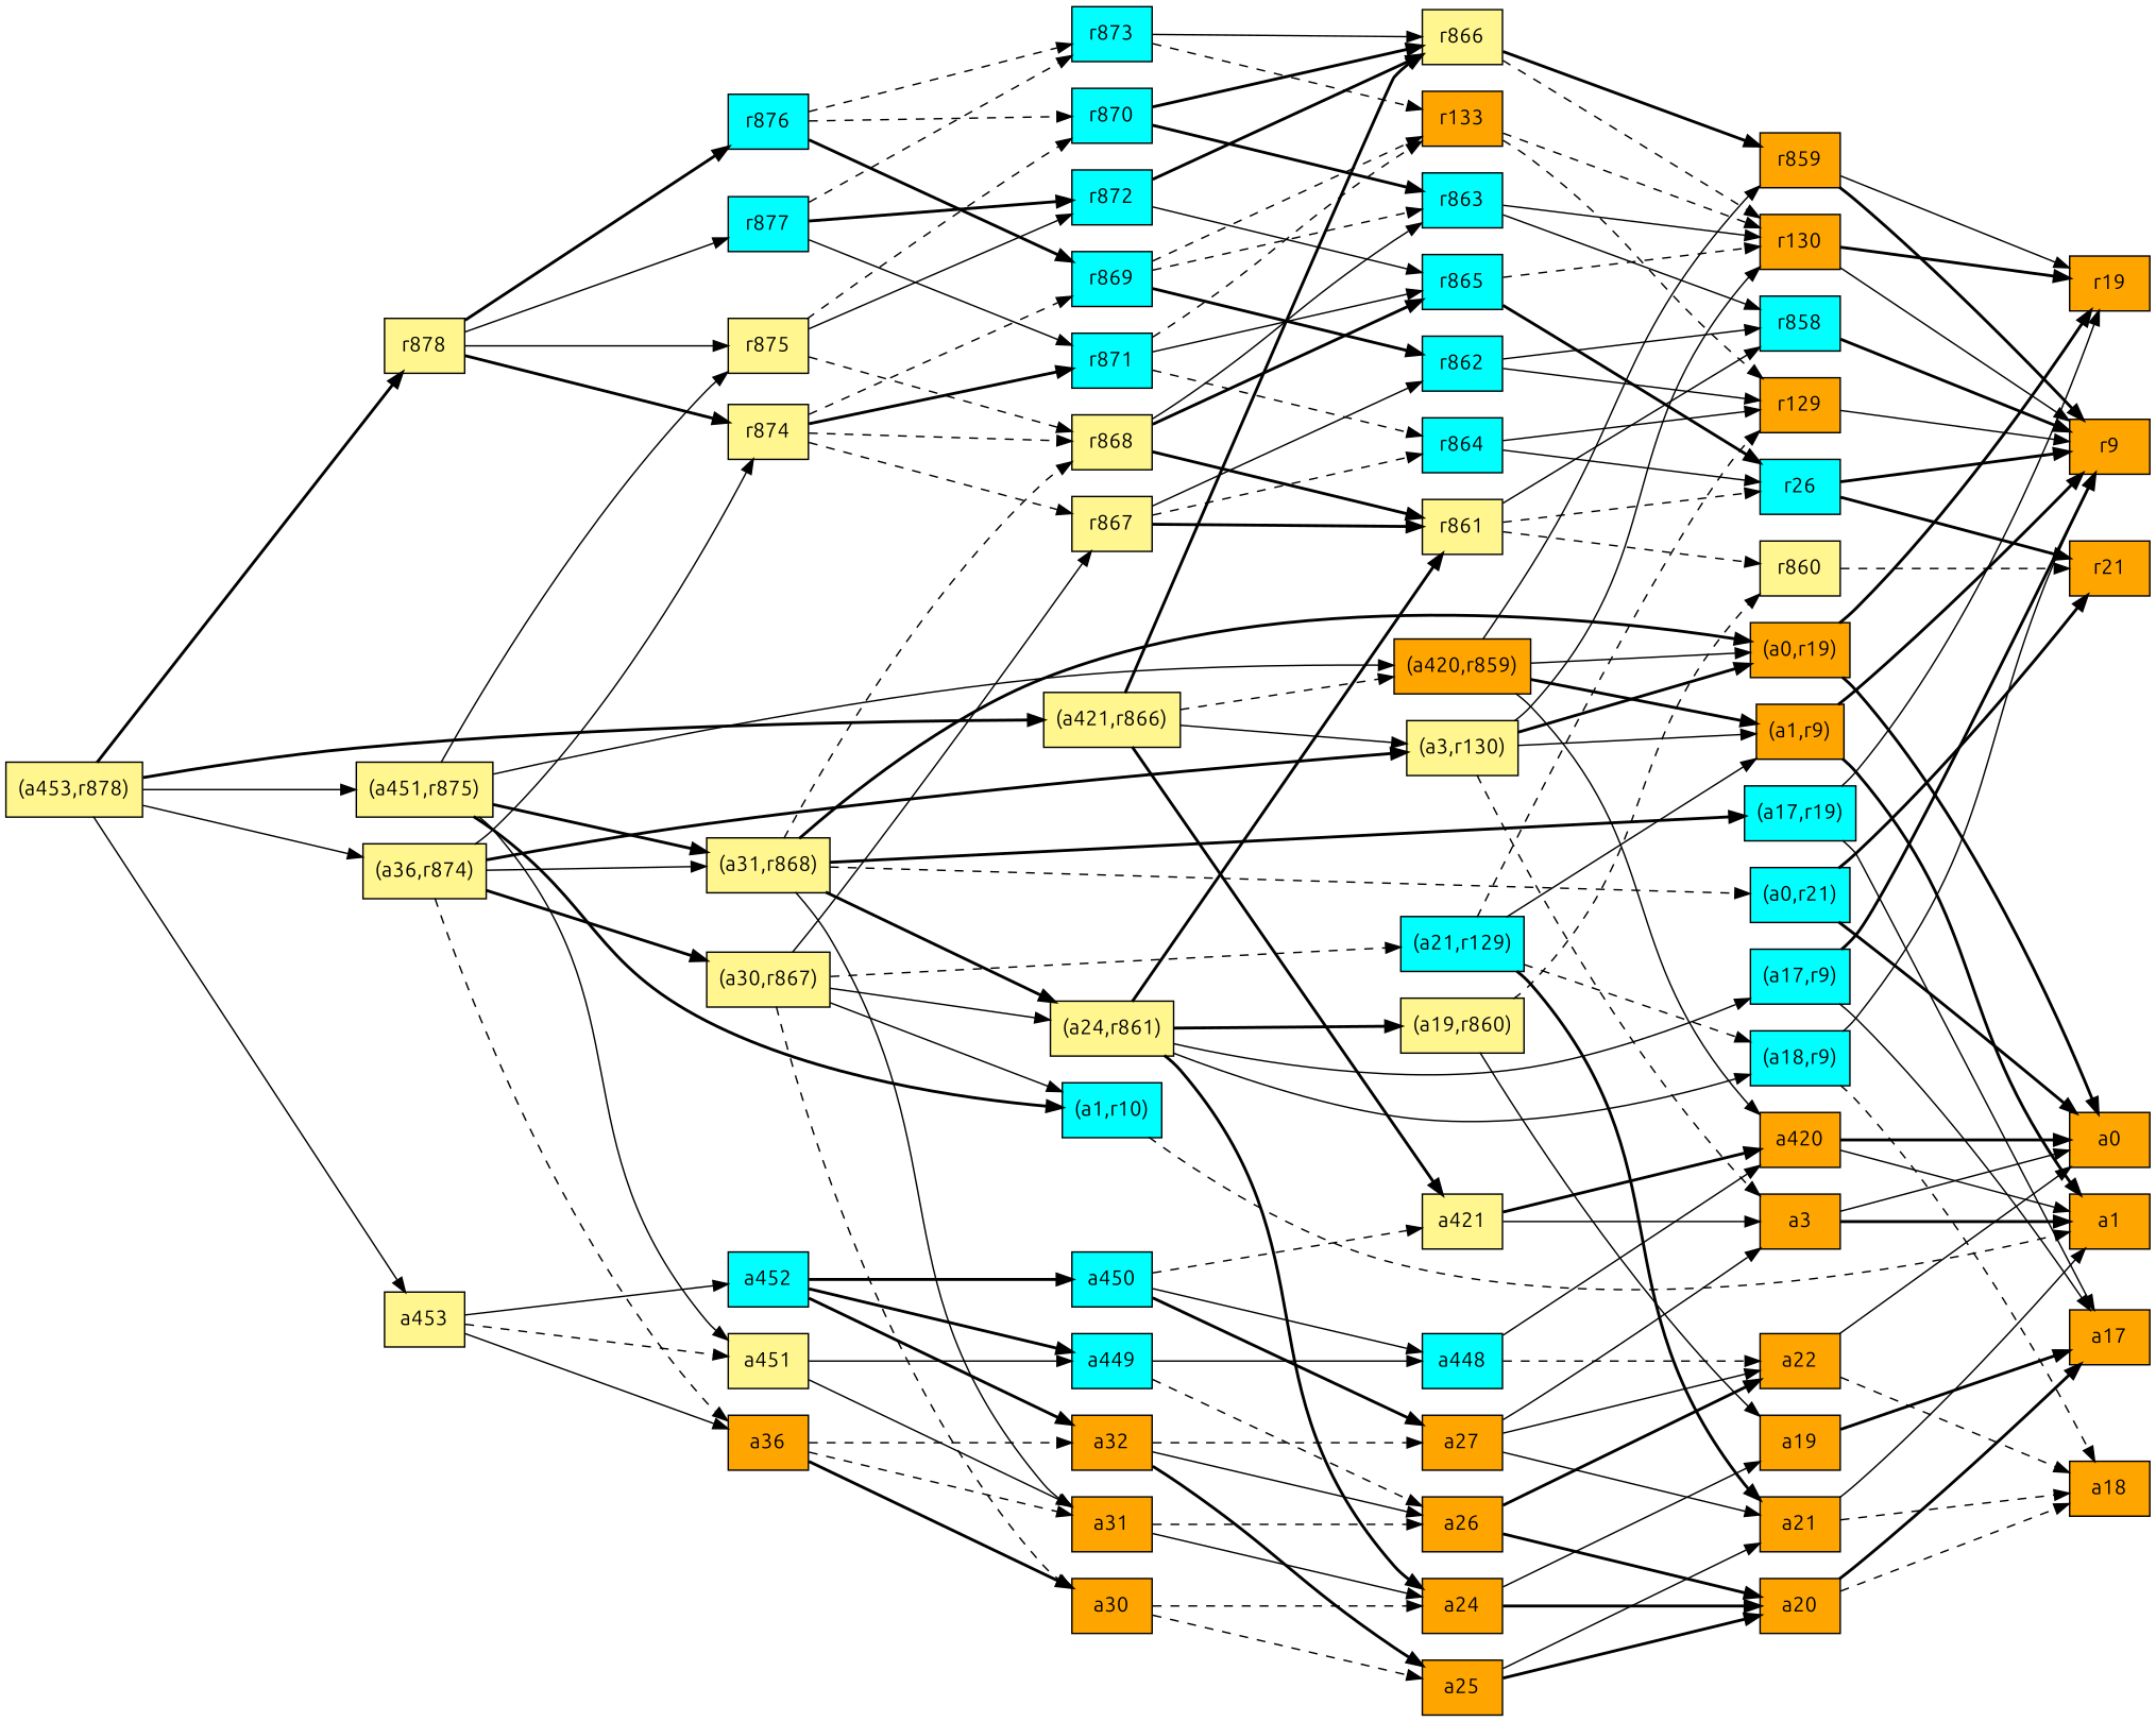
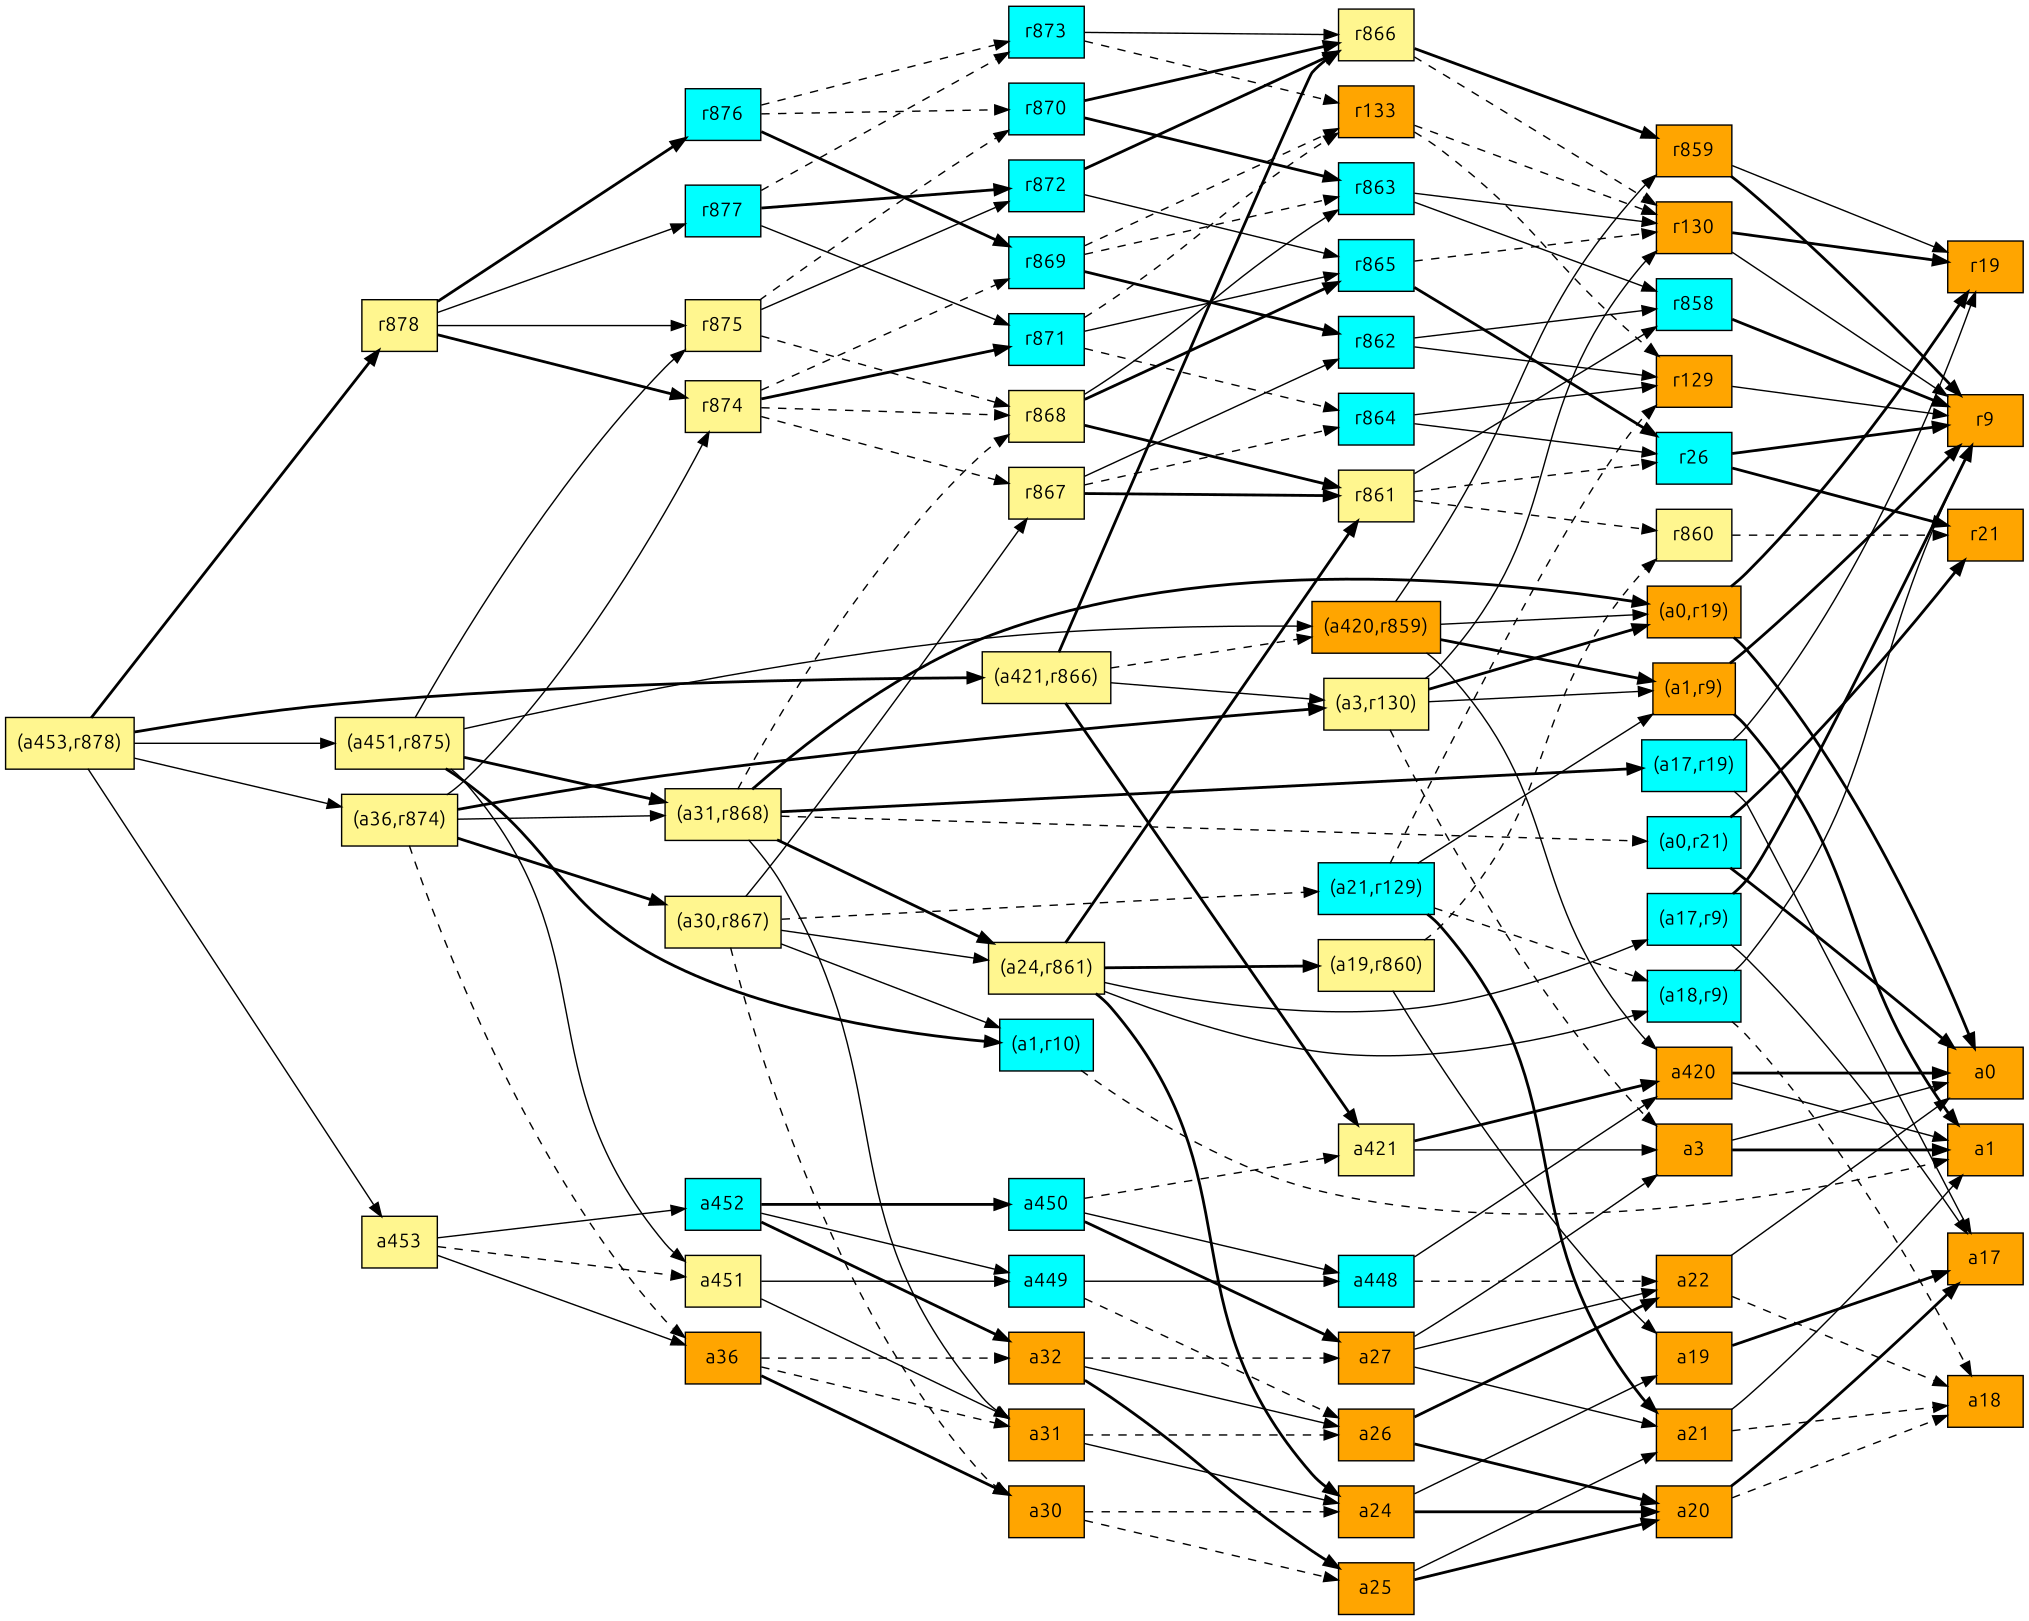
  digraph {
    fontname=Ubuntu
    rankdir=LR
    ranksep=2.0
    node [fillcolor=orange fontname=Ubuntu shape=record style=filled]
    edge [fontname=Ubuntu style=solid]
    n1 [label="{(a1,r9)}"]
    n2 [label="{r9}"]
    n3 [label="{a1}"]
    n4 [fillcolor=khaki1 label="{r878}"]
    n5 [fillcolor=cyan label="{r877}"]
    n6 [fillcolor=cyan label="{r876}"]
    n7 [fillcolor=khaki1 label="{r875}"]
    n8 [fillcolor=khaki1 label="{r874}"]
    n9 [fillcolor=cyan label="{r872}"]
    n10 [fillcolor=cyan label="{r871}"]
    n11 [fillcolor=cyan label="{r873}"]
    n12 [fillcolor=cyan label="{r869}"]
    n13 [fillcolor=cyan label="{r870}"]
    n14 [fillcolor=khaki1 label="{r868}"]
    n15 [fillcolor=khaki1 label="{r867}"]
    n16 [label="{a32}"]
    n17 [label="{a26}"]
    n18 [label="{a25}"]
    n19 [label="{a27}"]
    n20 [label="{a20}"]
    n21 [label="{a22}"]
    n22 [label="{a21}"]
    n23 [label="{a3}"]
    n24 [fillcolor=cyan label="{a450}"]
    n25 [fillcolor=cyan label="{a448}"]
    n26 [fillcolor=khaki1 label="{a421}"]
    n27 [label="{a420}"]
    n28 [fillcolor=cyan label="{r865}"]
    n29 [fillcolor=khaki1 label="{r866}"]
    n30 [label="{r130}"]
    n31 [fillcolor=cyan label="{r26}"]
    n32 [label="{r859}"]
    n33 [fillcolor=cyan label="{r863}"]
    n34 [fillcolor=cyan label="{r858}"]
    n35 [label="{r19}"]
    n36 [fillcolor=cyan label="{r862}"]
    n37 [label="{r129}"]
    n38 [label="{a17}"]
    n39 [label="{a18}"]
    n40 [label="{r21}"]
    n41 [label="{a0}"]
    n42 [fillcolor=khaki1 label="{(a31,r868)}"]
    n43 [fillcolor=cyan label="{(a0,r21)}"]
    n44 [fillcolor=cyan label="{(a17,r19)}"]
    n45 [label="{a31}"]
    n46 [fillcolor=khaki1 label="{(a24,r861)}"]
    n47 [label="{(a0,r19)}"]
    n48 [label="{a24}"]
    n49 [fillcolor=cyan label="{(a17,r9)}"]
    n50 [fillcolor=cyan label="{(a18,r9)}"]
    n51 [fillcolor=khaki1 label="{r861}"]
    n52 [fillcolor=khaki1 label="{(a19,r860)}"]
    n53 [fillcolor=khaki1 label="{a451}"]
    n54 [fillcolor=cyan label="{a449}"]
    n55 [fillcolor=cyan label="{(a1,r10)}"]
    n56 [fillcolor=khaki1 label="{r860}"]
    n57 [fillcolor=khaki1 label="{(a30,r867)}"]
    n58 [label="{a30}"]
    n59 [fillcolor=cyan label="{(a21,r129)}"]
    n60 [fillcolor=cyan label="{r864}"]
    n61 [label="{a19}"]
    n62 [fillcolor=khaki1 label="{(a421,r866)}"]
    n63 [fillcolor=khaki1 label="{(a3,r130)}"]
    n64 [label="{(a420,r859)}"]
    n65 [fillcolor=khaki1 label="{(a453,r878)}"]
    n66 [fillcolor=khaki1 label="{a453}"]
    n67 [fillcolor=khaki1 label="{(a451,r875)}"]
    n68 [fillcolor=khaki1 label="{(a36,r874)}"]
    n69 [label="{a36}"]
    n70 [fillcolor=cyan label="{a452}"]
    n71 [label="{r133}"]
    n1 -> n2 [style=bold]
    n1 -> n3 [style=bold]
    n4 -> n5
    n4 -> n6 [style=bold]
    n4 -> n7
    n4 -> n8 [style=bold]
    n5 -> n9 [style=bold]
    n5 -> n10
    n5 -> n11 [style=dashed]
    n6 -> n11 [style=dashed]
    n6 -> n12 [style=bold]
    n6 -> n13 [style=dashed]
    n7 -> n9
    n7 -> n13 [style=dashed]
    n7 -> n14 [style=dashed]
    n8 -> n10 [style=bold]
    n8 -> n12 [style=dashed]
    n8 -> n14 [style=dashed]
    n8 -> n15 [style=dashed]
    n9 -> n28
    n9 -> n29 [style=bold]
    n10 -> n28
    n10 -> n60 [style=dashed]
    n10 -> n71 [style=dashed]
    n11 -> n29
    n11 -> n71 [style=dashed]
    n12 -> n33 [style=dashed]
    n12 -> n36 [style=bold]
    n12 -> n71 [style=dashed]
    n13 -> n29 [style=bold]
    n13 -> n33 [style=bold]
    n14 -> n28 [style=bold]
    n14 -> n33
    n14 -> n51 [style=bold]
    n15 -> n36
    n15 -> n51 [style=bold]
    n15 -> n60 [style=dashed]
    n16 -> n17
    n16 -> n18 [style=bold]
    n16 -> n19 [style=dashed]
    n17 -> n20 [style=bold]
    n17 -> n21 [style=bold]
    n18 -> n20 [style=bold]
    n18 -> n22
    n19 -> n21
    n19 -> n22
    n19 -> n23
    n20 -> n38 [style=bold]
    n20 -> n39 [style=dashed]
    n21 -> n39 [style=dashed]
    n21 -> n41
    n22 -> n3
    n22 -> n39 [style=dashed]
    n23 -> n3 [style=bold]
    n23 -> n41
    n24 -> n19 [style=bold]
    n24 -> n25
    n24 -> n26 [style=dashed]
    n25 -> n21 [style=dashed]
    n25 -> n27
    n26 -> n23
    n26 -> n27 [style=bold]
    n27 -> n3
    n27 -> n41 [style=bold]
    n28 -> n30 [style=dashed]
    n28 -> n31 [style=bold]
    n29 -> n30 [style=dashed]
    n29 -> n32 [style=bold]
    n30 -> n2
    n30 -> n35 [style=bold]
    n31 -> n2 [style=bold]
    n31 -> n40 [style=bold]
    n32 -> n2 [style=bold]
    n32 -> n35
    n33 -> n30
    n33 -> n34
    n34 -> n2 [style=bold]
    n36 -> n34
    n36 -> n37
    n37 -> n2
    n42 -> n14 [style=dashed]
    n42 -> n43 [style=dashed]
    n42 -> n44 [style=bold]
    n42 -> n45
    n42 -> n46 [style=bold]
    n42 -> n47 [style=bold]
    n43 -> n40 [style=bold]
    n43 -> n41 [style=bold]
    n44 -> n35
    n44 -> n38
    n45 -> n17 [style=dashed]
    n45 -> n48
    n46 -> n48 [style=bold]
    n46 -> n49
    n46 -> n50
    n46 -> n51 [style=bold]
    n46 -> n52 [style=bold]
    n47 -> n35 [style=bold]
    n47 -> n41 [style=bold]
    n48 -> n20 [style=bold]
    n48 -> n61
    n49 -> n2 [style=bold]
    n49 -> n38
    n50 -> n2
    n50 -> n39 [style=dashed]
    n51 -> n31 [style=dashed]
    n51 -> n34
    n51 -> n56 [style=dashed]
    n52 -> n56 [style=dashed]
    n52 -> n61
    n53 -> n45
    n53 -> n54
    n54 -> n17 [style=dashed]
    n54 -> n25
    n55 -> n3 [style=dashed]
    n56 -> n40 [style=dashed]
    n57 -> n15
    n57 -> n46
    n57 -> n55
    n57 -> n58 [style=dashed]
    n57 -> n59 [style=dashed]
    n58 -> n18 [style=dashed]
    n58 -> n48 [style=dashed]
    n59 -> n1
    n59 -> n22 [style=bold]
    n59 -> n37 [style=dashed]
    n59 -> n50 [style=dashed]
    n60 -> n31
    n60 -> n37
    n61 -> n38 [style=bold]
    n62 -> n26 [style=bold]
    n62 -> n29 [style=bold]
    n62 -> n63
    n62 -> n64 [style=dashed]
    n63 -> n1
    n63 -> n23 [style=dashed]
    n63 -> n30
    n63 -> n47 [style=bold]
    n64 -> n1 [style=bold]
    n64 -> n27
    n64 -> n32
    n64 -> n47
    n65 -> n4 [style=bold]
    n65 -> n62 [style=bold]
    n65 -> n66
    n65 -> n67
    n65 -> n68
    n66 -> n53 [style=dashed]
    n66 -> n69
    n66 -> n70
    n67 -> n7
    n67 -> n42 [style=bold]
    n67 -> n53
    n67 -> n55 [style=bold]
    n67 -> n64
    n68 -> n8
    n68 -> n42
    n68 -> n57 [style=bold]
    n68 -> n63 [style=bold]
    n68 -> n69 [style=dashed]
    n69 -> n16 [style=dashed]
    n69 -> n45 [style=dashed]
    n69 -> n58 [style=bold]
    n70 -> n16 [style=bold]
    n70 -> n24 [style=bold]
-   n70 -> n54 [style=bold]
+   n70 -> n54
    n71 -> n30 [style=dashed]
    n71 -> n37 [style=dashed]
  }
